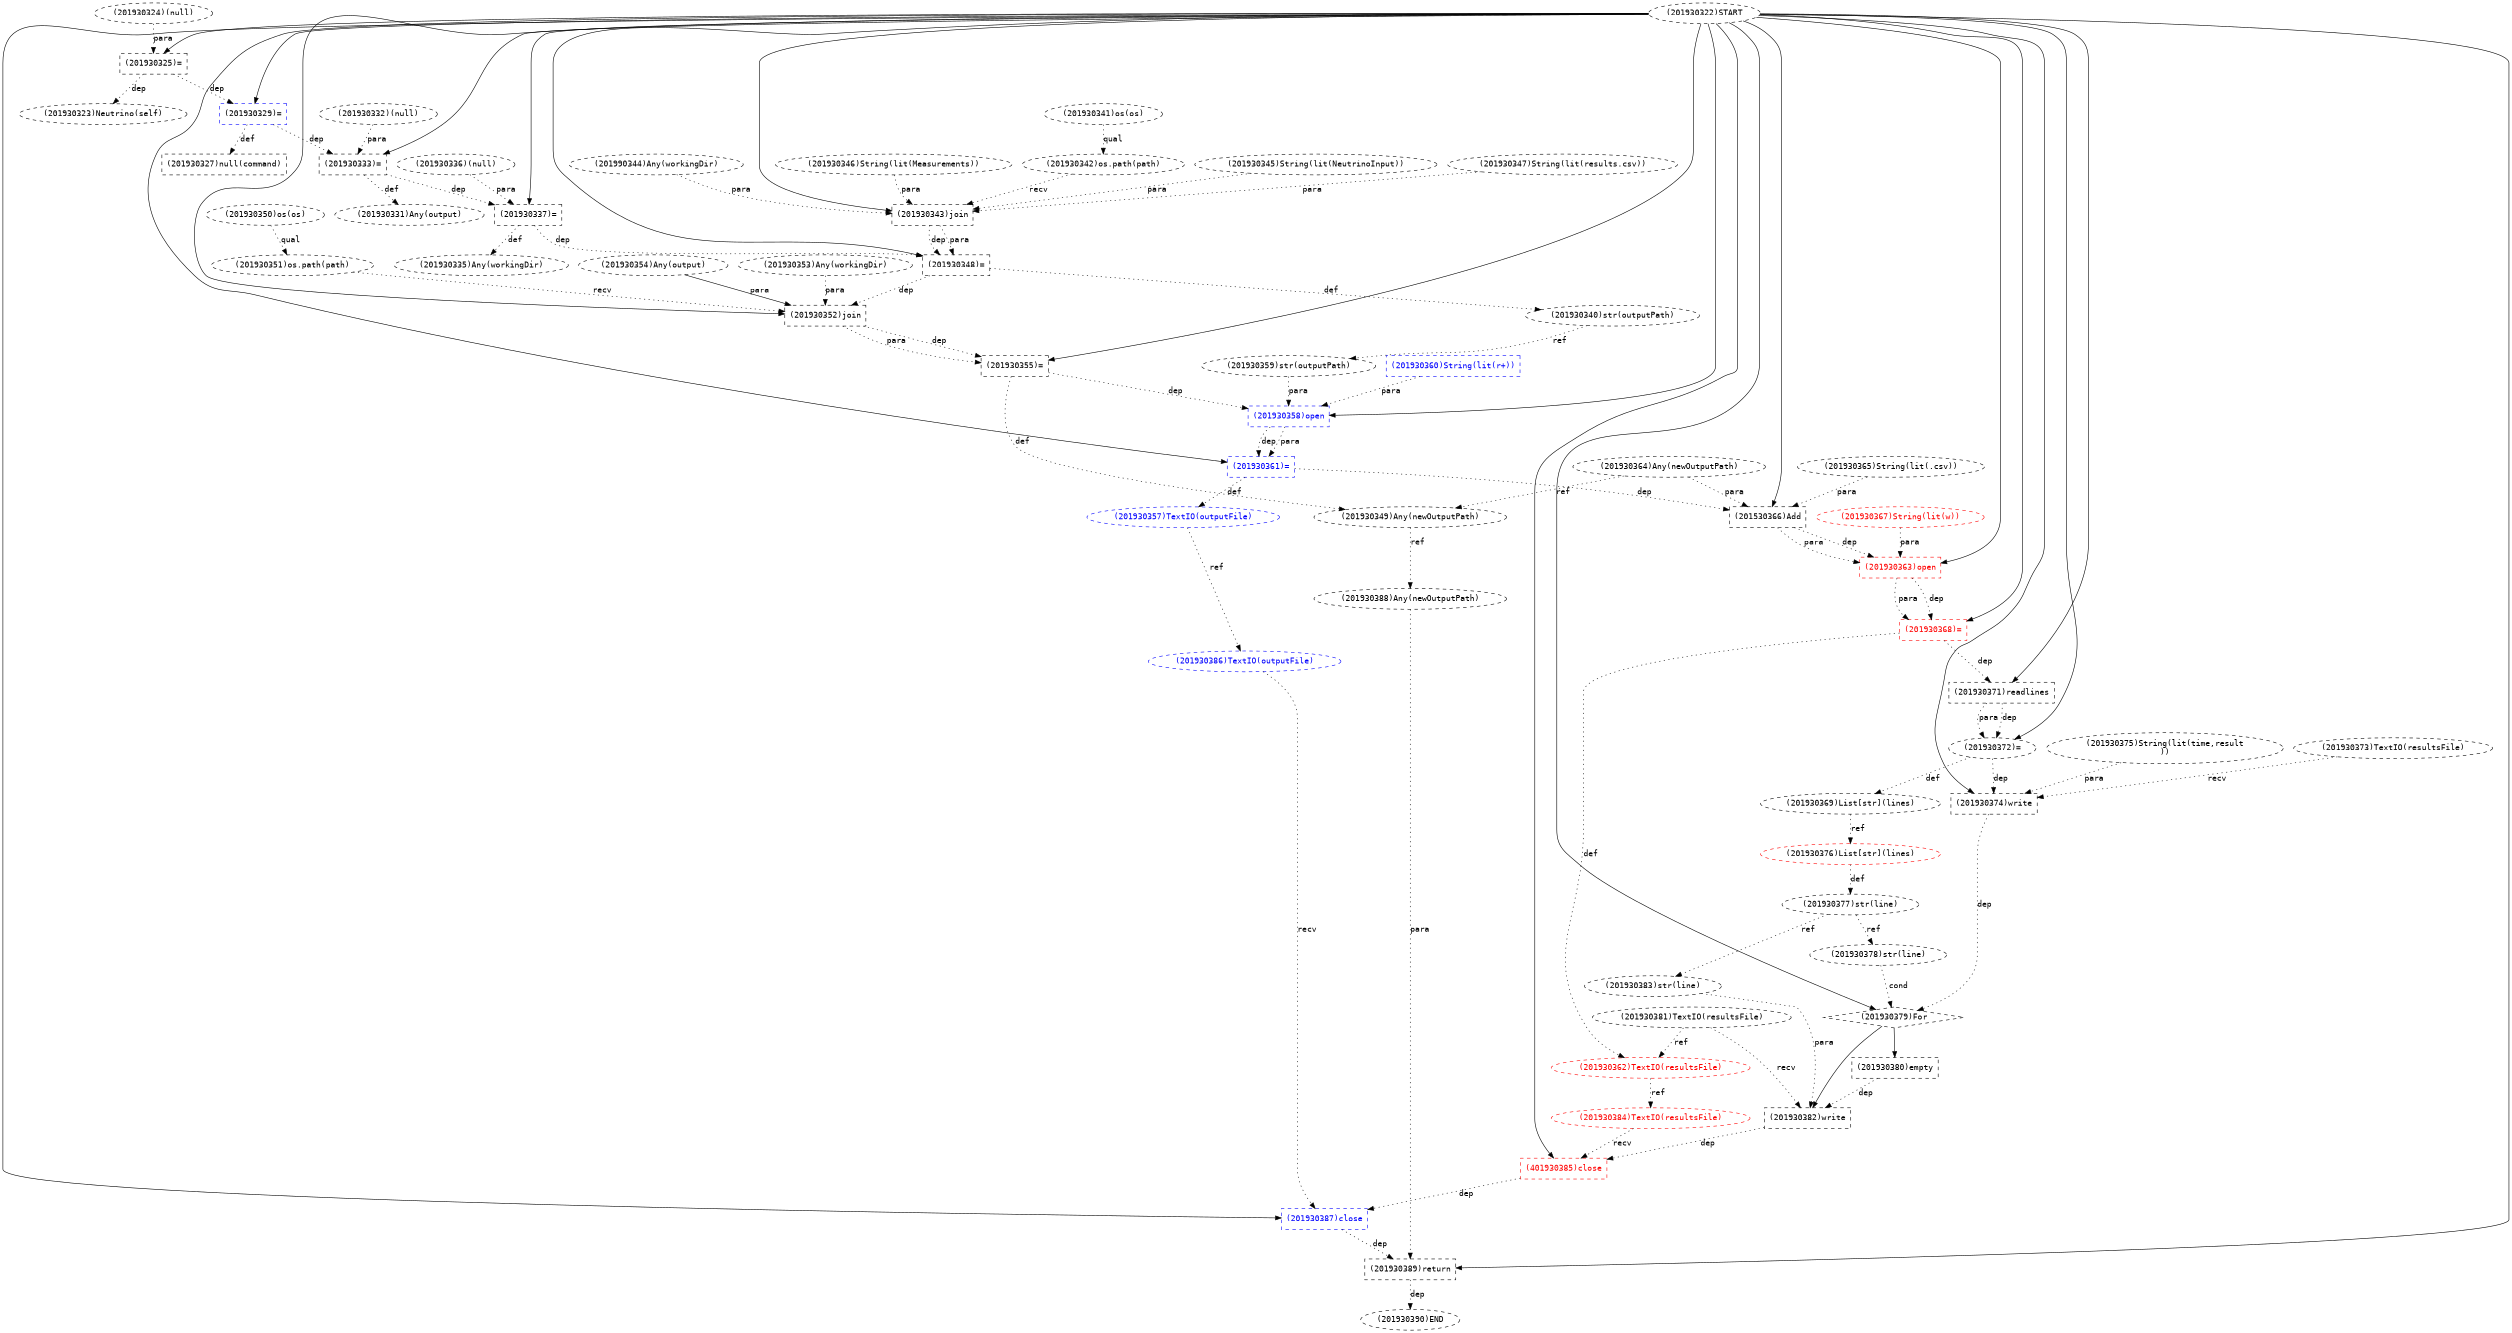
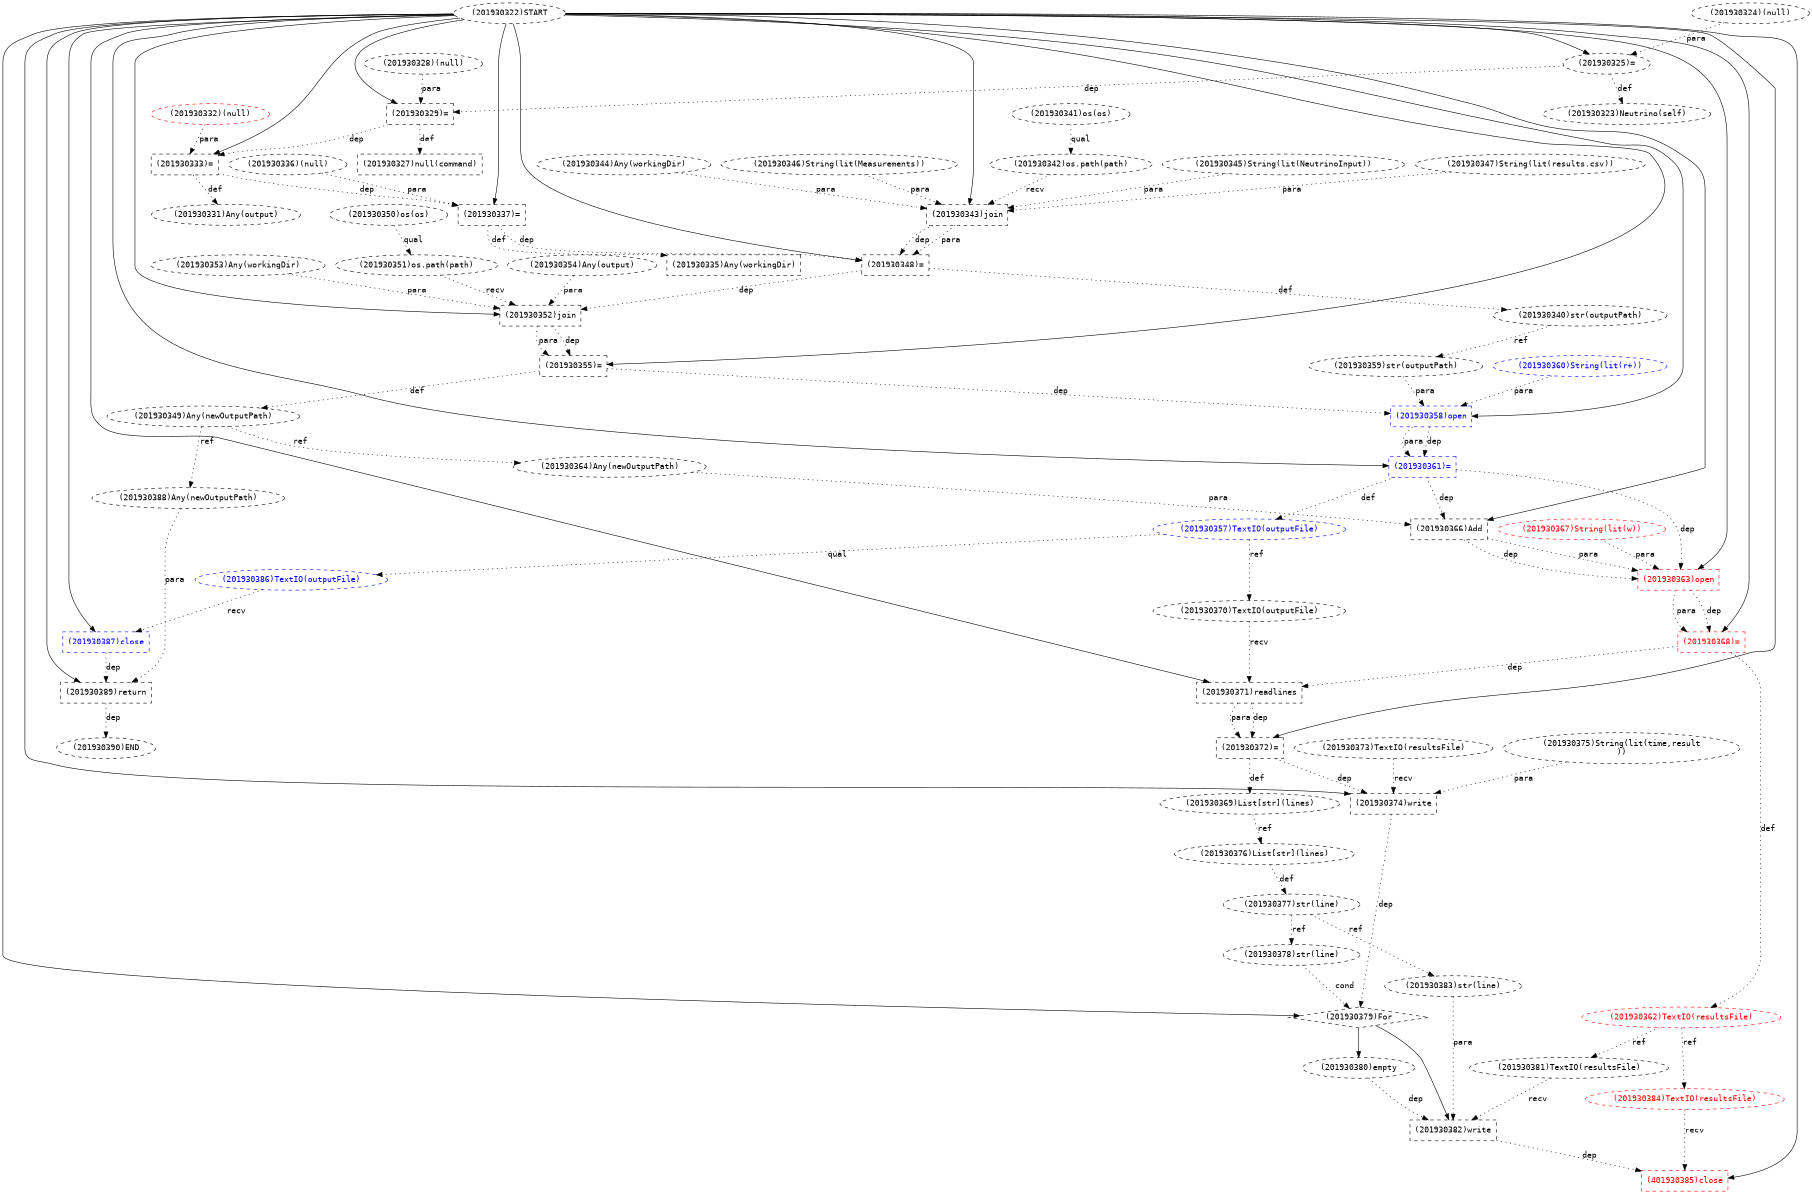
  digraph {
    fontname="DejaVu Sans Mono"
    node [fontname="DejaVu Sans Mono" shape=ellipse style=dashed]
    edge [fontname="DejaVu Sans Mono" style=dotted]
    n1 [label="(201930349)Any(newOutputPath)"]
    n2 [label="(201930388)Any(newOutputPath)"]
    n3 [label="(201930364)Any(newOutputPath)"]
    n4 [label="(201930389)return" shape=box]
-   n5 [label="(201530366)Add" shape=box]
-   n6 [label="(201930335)Any(workingDir)"]
-   n7 [label="(201930365)String(lit(.csv))"]
+   n5 [label="(201930366)Add" shape=box]
+   n6 [label="(201930335)Any(workingDir)" shape=box]
    n8 [color=red fontcolor=red label="(201930363)open" shape=box]
    n9 [label="(201930345)String(lit(NeutrinoInput))"]
    n10 [label="(201930343)join" shape=box]
    n11 [label="(201930348)=" shape=box]
    n12 [color=red fontcolor=red label="(401930385)close" shape=box]
    n13 [color=blue fontcolor=blue label="(201930387)close" shape=box]
    n14 [color=red fontcolor=red label="(201930367)String(lit(w))"]
    n15 [color=red fontcolor=red label="(201930368)=" shape=box]
    n16 [label="(201930324)(null)"]
-   n17 [label="(201930325)=" shape=box]
-   n18 [label="(201930329)=" shape=box color=blue]
+   n17 [label="(201930325)="]
+   n18 [label="(201930329)=" shape=box]
    n19 [label="(201930323)Neutrino(self)"]
-   n20 [color=blue fontcolor=blue label="(201930360)String(lit(r+))" shape=box]
+   n20 [color=blue fontcolor=blue label="(201930360)String(lit(r+))"]
    n21 [color=blue fontcolor=blue label="(201930358)open" shape=box]
    n22 [color=blue fontcolor=blue label="(201930361)=" shape=box]
    n23 [label="(201930351)os.path(path)"]
    n24 [label="(201930352)join" shape=box]
    n25 [label="(201930355)=" shape=box]
    n26 [label="(201930340)str(outputPath)"]
    n27 [label="(201930359)str(outputPath)"]
    n28 [label="(201930347)String(lit(results.csv))"]
    n29 [label="(201930381)TextIO(resultsFile)"]
    n30 [label="(201930382)write" shape=box]
-   n31 [label="(201930332)(null)"]
+   n31 [label="(201930332)(null)" color=red]
    n32 [label="(201930333)=" shape=box]
    n33 [label="(201930337)=" shape=box]
    n34 [label="(201930331)Any(output)"]
-   n35 [label="(201990344)Any(workingDir)"]
+   n35 [label="(201930344)Any(workingDir)"]
    n36 [label="(201930374)write" shape=box]
    n37 [label="(201930379)For" shape=diamond]
-   n38 [label="(201930380)empty" shape=box]
+   n38 [label="(201930380)empty"]
    n39 [label="(201930390)END" shape=""]
    n40 [label="(201930373)TextIO(resultsFile)"]
    n41 [label="(201930375)String(lit(time,result\n))"]
    n42 [label="(201930377)str(line)"]
    n43 [label="(201930383)str(line)"]
    n44 [label="(201930378)str(line)"]
    n45 [color=red fontcolor=red label="(201930362)TextIO(resultsFile)"]
    n46 [color=red fontcolor=red label="(201930384)TextIO(resultsFile)"]
-   n47 [label="(201930376)List[str](lines)" color=red]
+   n47 [label="(201930376)List[str](lines)"]
+   n48 [label="(201930370)TextIO(outputFile)"]
    n49 [label="(201930371)readlines" shape=box]
-   n50 [label="(201930372)="]
+   n50 [label="(201930372)=" shape=box]
    n51 [label="(201930346)String(lit(Measurements))"]
+   n52 [label="(201930328)(null)"]
    n53 [label="(201930327)null(command)" shape=box]
    n54 [label="(201930350)os(os)"]
    n55 [label="(201930342)os.path(path)"]
    n56 [label="(201930341)os(os)"]
    n57 [color=blue fontcolor=blue label="(201930357)TextIO(outputFile)"]
    n58 [label="(201930369)List[str](lines)"]
    n59 [label="(201930322)START" shape=""]
    n60 [color=blue fontcolor=blue label="(201930386)TextIO(outputFile)"]
    n61 [label="(201930354)Any(output)"]
    n62 [label="(201930336)(null)"]
    n63 [label="(201930353)Any(workingDir)"]
    n1 -> n2 [label=ref]
-   n3 -> n1 [label=ref]
+   n1 -> n3 [label=ref]
    n2 -> n4 [label=para]
    n3 -> n5 [label=para]
    n4 -> n39 [label=dep]
    n5 -> n8 [label=dep]
    n5 -> n8 [label=para]
-   n7 -> n5 [label=para]
    n8 -> n15 [label=dep]
    n8 -> n15 [label=para]
    n9 -> n10 [label=para]
    n10 -> n11 [label=dep]
    n10 -> n11 [label=para]
    n11 -> n24 [label=dep]
    n11 -> n26 [label=def]
-   n12 -> n13 [label=dep]
    n13 -> n4 [label=dep]
    n14 -> n8 [label=para]
    n15 -> n45 [label=def]
    n15 -> n49 [label=dep]
    n16 -> n17 [label=para]
    n17 -> n18 [label=dep]
-   n17 -> n19 [label=dep]
+   n17 -> n19 [label=def]
    n18 -> n32 [label=dep]
    n18 -> n53 [label=def]
    n20 -> n21 [label=para]
    n21 -> n22 [label=dep]
    n21 -> n22 [label=para]
    n22 -> n5 [label=dep]
+   n22 -> n8 [label=dep]
    n22 -> n57 [label=def]
    n23 -> n24 [label=recv]
    n24 -> n25 [label=dep]
    n24 -> n25 [label=para]
    n25 -> n1 [label=def]
    n25 -> n21 [label=dep]
    n26 -> n27 [label=ref]
    n27 -> n21 [label=para]
    n28 -> n10 [label=para]
    n29 -> n30 [label=recv]
    n30 -> n12 [label=dep]
    n31 -> n32 [label=para]
    n32 -> n33 [label=dep]
    n32 -> n34 [label=def]
    n33 -> n6 [label=def]
    n33 -> n11 [label=dep]
    n35 -> n10 [label=para]
    n36 -> n37 [label=dep]
    n37 -> n30 [style=solid]
    n37 -> n38 [style=solid]
    n38 -> n30 [label=dep]
    n40 -> n36 [label=recv]
    n41 -> n36 [label=para]
    n42 -> n43 [label=ref]
    n42 -> n44 [label=ref]
    n43 -> n30 [label=para]
    n44 -> n37 [label=cond]
-   n29 -> n45 [label=ref]
+   n45 -> n29 [label=ref]
    n45 -> n46 [label=ref]
    n46 -> n12 [label=recv]
    n47 -> n42 [label=def]
+   n48 -> n49 [label=recv]
    n49 -> n50 [label=dep]
    n49 -> n50 [label=para]
    n50 -> n36 [label=dep]
    n50 -> n58 [label=def]
    n51 -> n10 [label=para]
+   n52 -> n18 [label=para]
    n54 -> n23 [label=qual]
    n55 -> n10 [label=recv]
    n56 -> n55 [label=qual]
-   n57 -> n60 [label=ref]
+   n57 -> n48 [label=ref]
+   n57 -> n60 [label=qual]
    n58 -> n47 [label=ref]
    n59 -> n4 [style=solid]
    n59 -> n5 [style=solid]
    n59 -> n8 [style=solid]
    n59 -> n10 [style=solid]
    n59 -> n11 [style=solid]
    n59 -> n12 [style=solid]
    n59 -> n13 [style=solid]
    n59 -> n15 [style=solid]
    n59 -> n17 [style=solid]
    n59 -> n18 [style=solid]
    n59 -> n21 [style=solid]
    n59 -> n22 [style=solid]
    n59 -> n24 [style=solid]
    n59 -> n25 [style=solid]
    n59 -> n32 [style=solid]
    n59 -> n33 [style=solid]
    n59 -> n36 [style=solid]
    n59 -> n37 [style=solid]
    n59 -> n49 [style=solid]
    n59 -> n50 [style=solid]
    n60 -> n13 [label=recv]
-   n61 -> n24 [label=para style=solid]
+   n61 -> n24 [label=para]
    n62 -> n33 [label=para]
    n63 -> n24 [label=para]
  }
